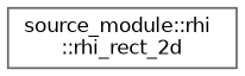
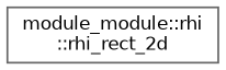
  digraph {
    rankdir=LR
-   n1 [color=grey40 fillcolor=white fontname=Helvetica fontsize=10 height=0.2 label="source_module::rhi\l::rhi_rect_2d" shape=box style=filled width=0.4]
+   n1 [color=grey40 fillcolor=white fontname=Helvetica fontsize=10 height=0.2 label="module_module::rhi\l::rhi_rect_2d" shape=box style=filled width=0.4]
  }
